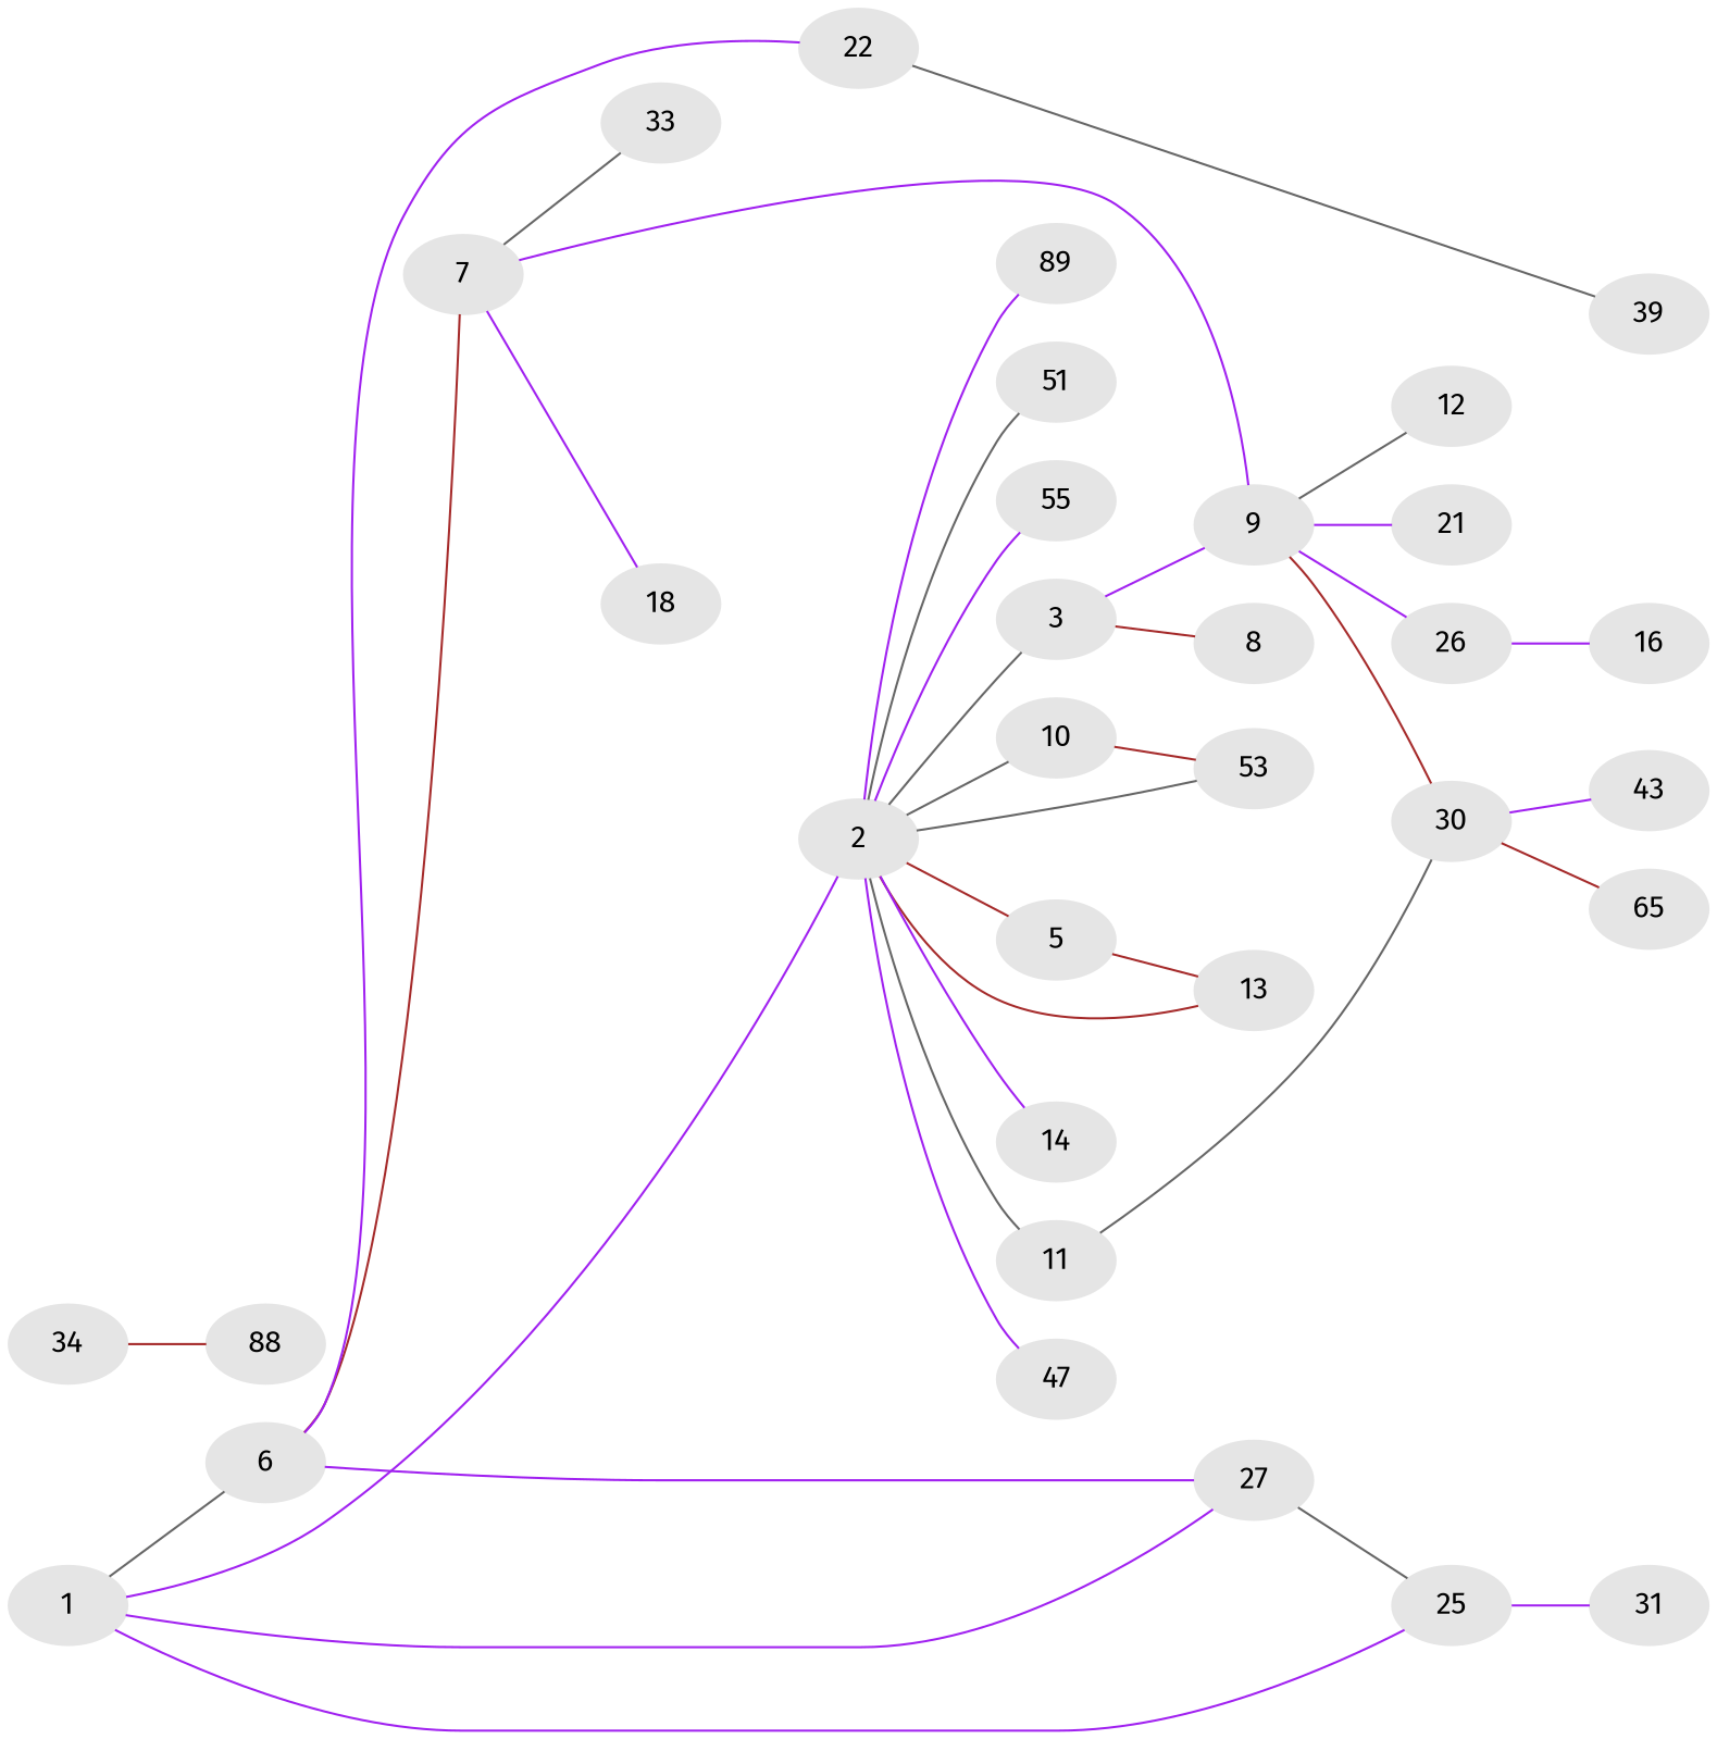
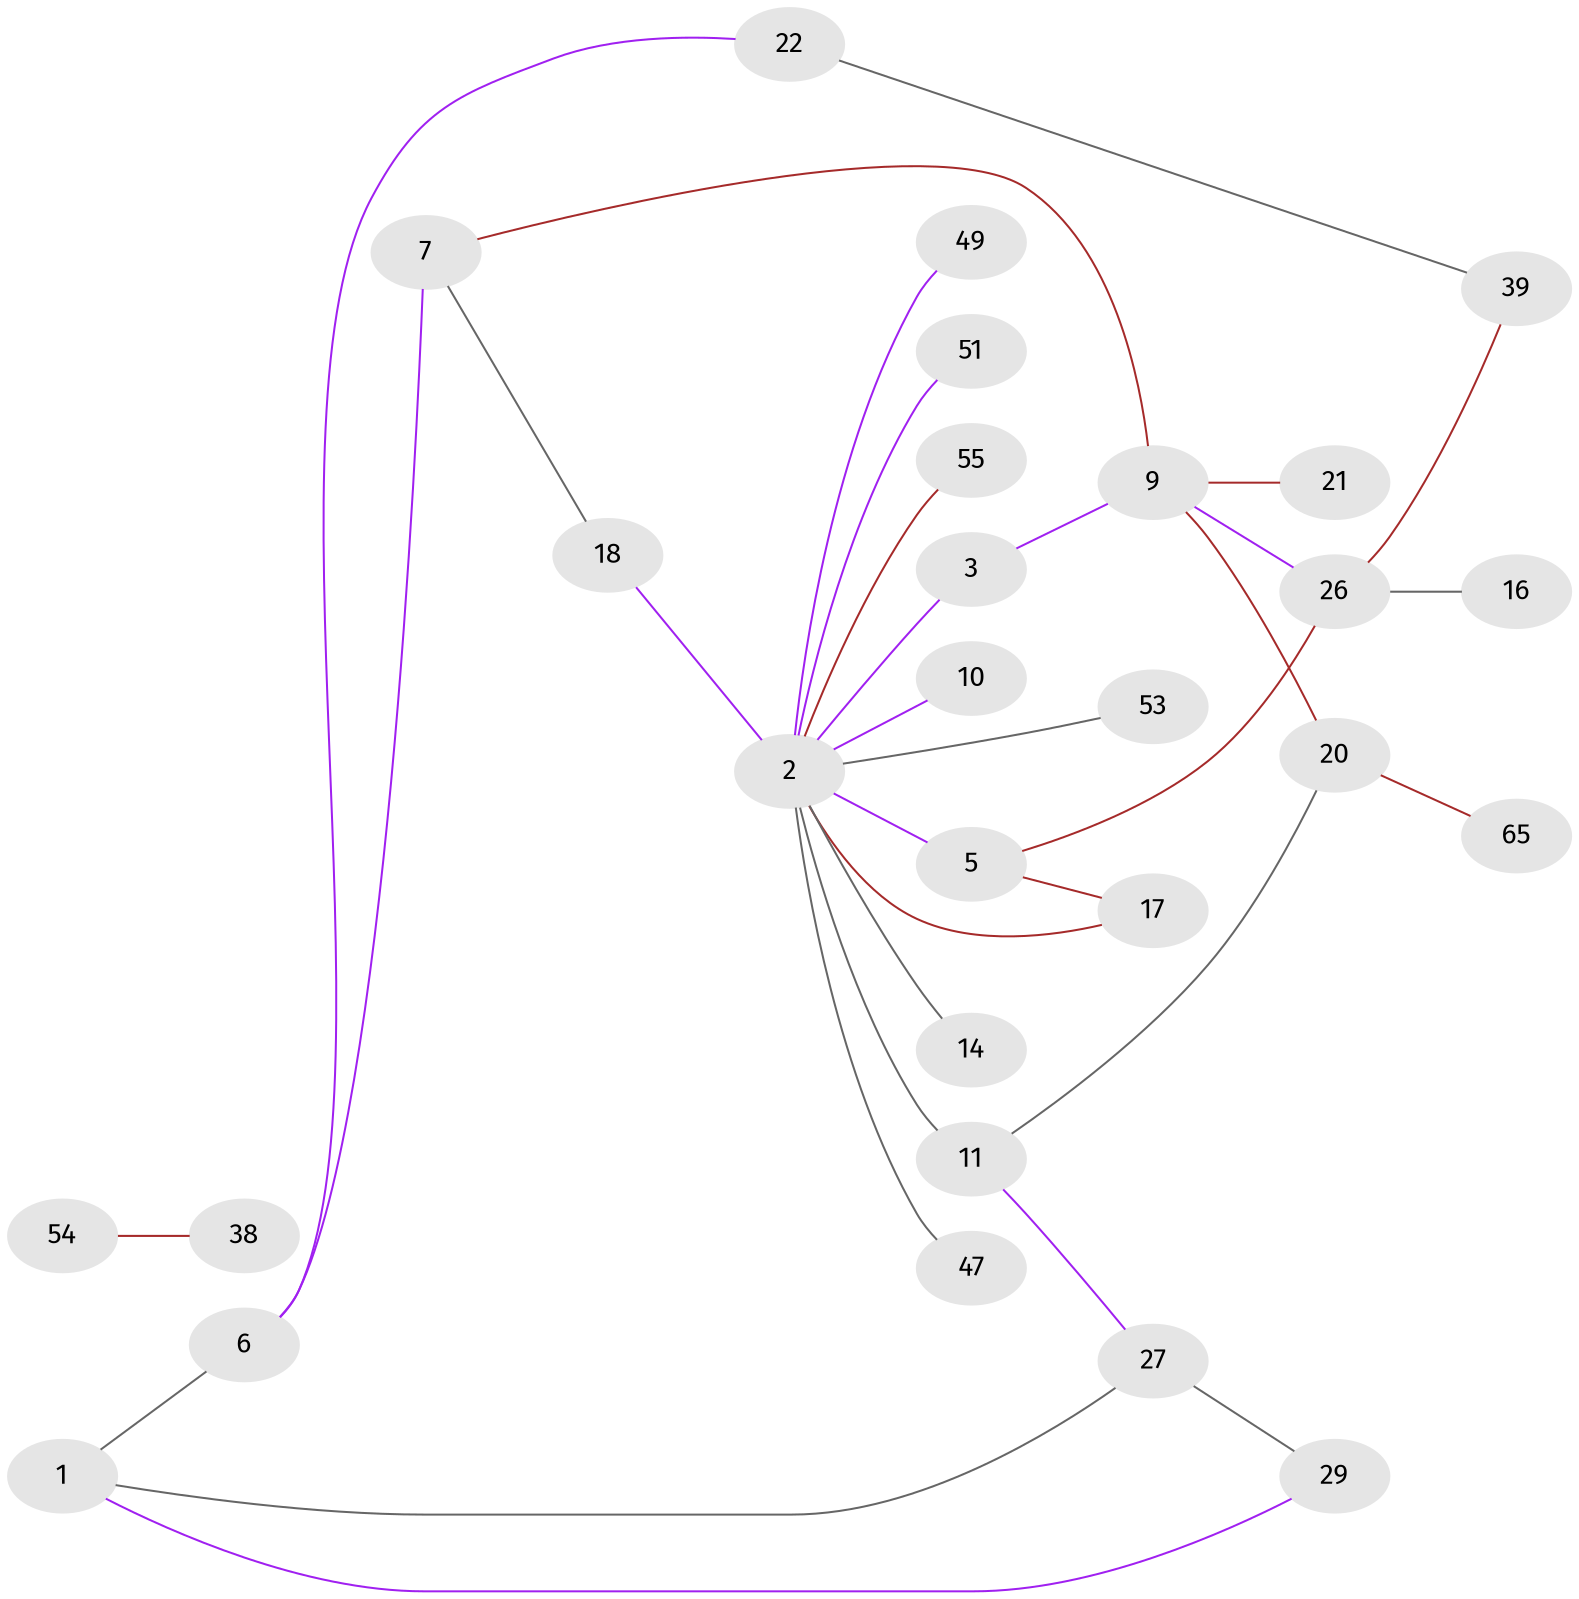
  graph {
    fontname="Fira Sans"
    rankdir=LR
    node [color=gray90 fontname="Fira Sans" style=filled]
    edge [color=purple fontname="Fira Sans"]
    2 [super="+10"]
    3 [super="+30+4"]
    5 [super="+40"]
    11 [super="+35+48+16+44"]
-   13
+   13 [label=17]
    14 [super="+41+24"]
    n7 [label=10]
    47
-   49 [label=89]
+   49
    51 [super="+54"]
    55
    53
    1
    6
    27
-   29 [label=25]
+   29
    7
    22
-   31
-   8 [super="+17+15+32"]
    9
    26 [super="+56"]
-   20 [super="+45+37" label=30]
-   34
-   38 [label=88]
-   12
+   20 [super="+45+37"]
+   34 [label=54]
+   38
    21
    39
    n29 [label=16]
    18 [super="+23"]
-   33
    n32 [label=65]
-   43
-   2 -- 3 [color=gray40]
-   2 -- 5 [color=brown]
+   2 -- 3
+   2 -- 5
    2 -- 11 [color=gray40]
    2 -- 13 [color=brown]
-   2 -- 14
-   2 -- n7 [color=gray40]
-   2 -- 47
+   2 -- 14 [color=gray40]
+   2 -- n7
+   2 -- 47 [color=gray40]
    2 -- 49
-   2 -- 51 [color=gray40]
-   2 -- 55
+   2 -- 51
+   2 -- 55 [color=brown]
    2 -- 53 [color=gray40]
-   3 -- 8 [color=brown]
    3 -- 9
    5 -- 13 [color=brown]
-   6 -- 27 [weight=2]
+   5 -- 26 [color=brown]
+   11 -- 27 [weight=2]
    11 -- 20 [color=gray40]
-   n7 -- 53 [color=brown]
-   1 -- 2
+   18 -- 2
    1 -- 6 [color=gray40]
-   1 -- 27
+   1 -- 27 [color=gray40]
    1 -- 29
-   6 -- 7 [color=brown]
+   6 -- 7
    6 -- 22
    27 -- 29 [color=gray40]
-   29 -- 31
-   7 -- 9
-   7 -- 18
-   7 -- 33 [color=gray40]
+   7 -- 9 [color=brown]
+   7 -- 18 [color=gray40]
    22 -- 39 [color=gray40]
    9 -- 26
    9 -- 20 [color=brown]
-   9 -- 12 [color=gray40]
-   9 -- 21
-   26 -- n29
+   9 -- 21 [color=brown]
+   26 -- 39 [color=brown]
+   26 -- n29 [color=gray40]
    20 -- n32 [color=brown]
-   20 -- 43
    34 -- 38 [color=brown]
  }
